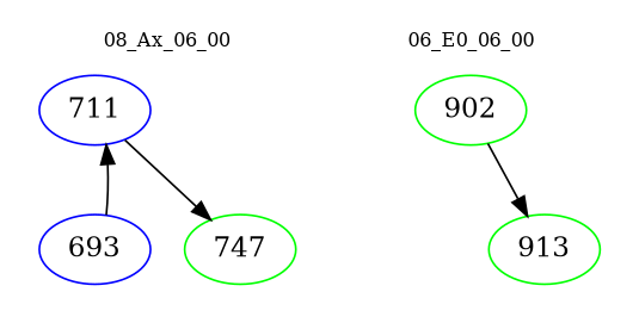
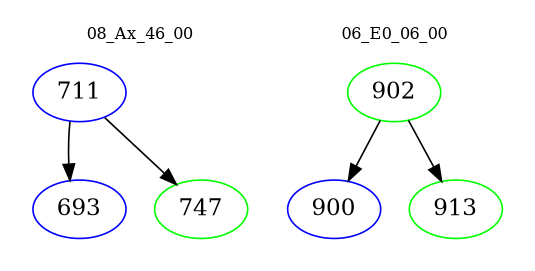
  digraph {
    node [color=blue]
    edge [color=black]
    n1 [label=711]
    n2 [label=693]
    n3 [color=green label=747]
    n4 [color=green label=902]
+   n5 [label=900]
    n6 [color=green label=913]
    subgraph cluster_1 {
      color=white
      fontsize=10
-     label="08_Ax_06_00"
+     label="08_Ax_46_00"
      n1
      n2
      n3
    }
    subgraph cluster_2 {
      color=white
      fontsize=10
      label="06_E0_06_00"
      n4
+     n5
      n6
    }
-   n2 -> n1
+   n1 -> n2
    n1 -> n3
+   n4 -> n5
    n4 -> n6
  }
